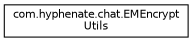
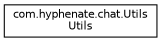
  digraph {
    rankdir=LR
-   n1 [color=black fillcolor=white fontname=Helvetica fontsize=10 height=0.2 label="com.hyphenate.chat.EMEncrypt\lUtils" shape=record style=filled width=0.4]
+   n1 [color=black fillcolor=white fontname=Helvetica fontsize=10 height=0.2 label="com.hyphenate.chat.Utils\lUtils" shape=record style=filled width=0.4]
  }
